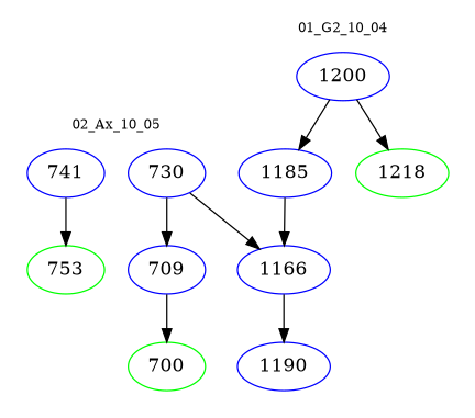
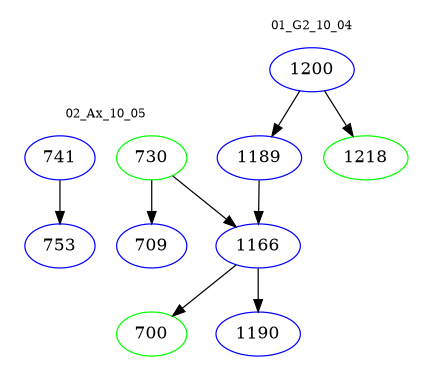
  digraph {
    node [color=blue]
    edge [color=black]
-   n1 [label=730]
+   n1 [color=green label=730]
    n2 [label=709]
    n3 [label=741]
    n4 [color=green label=700]
-   n5 [color=green label=753]
-   n6 [label=1185]
+   n5 [label=753]
+   n6 [label=1189]
    n7 [label=1166]
    n8 [label=1200]
    n9 [label=1190]
    n10 [color=green label=1218]
    subgraph cluster_1 {
      color=white
      fontsize=10
      label="02_Ax_10_05"
      n1
      n2
      n3
      n4
      n5
    }
    subgraph cluster_2 {
      color=white
      fontsize=10
      label="01_G2_10_04"
      n6
      n7
      n8
      n9
      n10
    }
    n1 -> n2
    n1 -> n7
-   n2 -> n4
+   n7 -> n4
    n3 -> n5
    n6 -> n7
    n7 -> n9
    n8 -> n6
    n8 -> n10
  }
